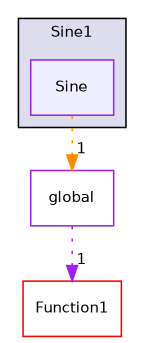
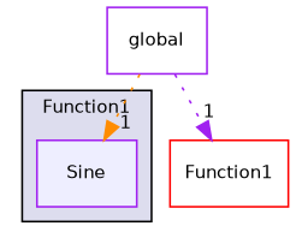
  digraph {
    compound=true
    node [color=purple fontname=Helvetica fontsize=10 shape=box]
    edge [headlabel=1 labeldistance=1.5 labelfontname=Helvetica labelfontsize=10 style=dotted]
    n1 [fillcolor="#eeeeff" label=Sine pencolor=black style=filled]
    n2 [label=global]
    n3 [color=red label=Function1]
    subgraph cluster_1 {
      bgcolor="#ddddee"
      fontname=Helvetica
      fontsize=10
-     label=Sine1
+     label=Function1
      pencolor=black
      n1
    }
-   n1 -> n2 [color=darkorange]
+   n2 -> n1 [color=darkorange]
    n2 -> n3 [color=purple]
  }
